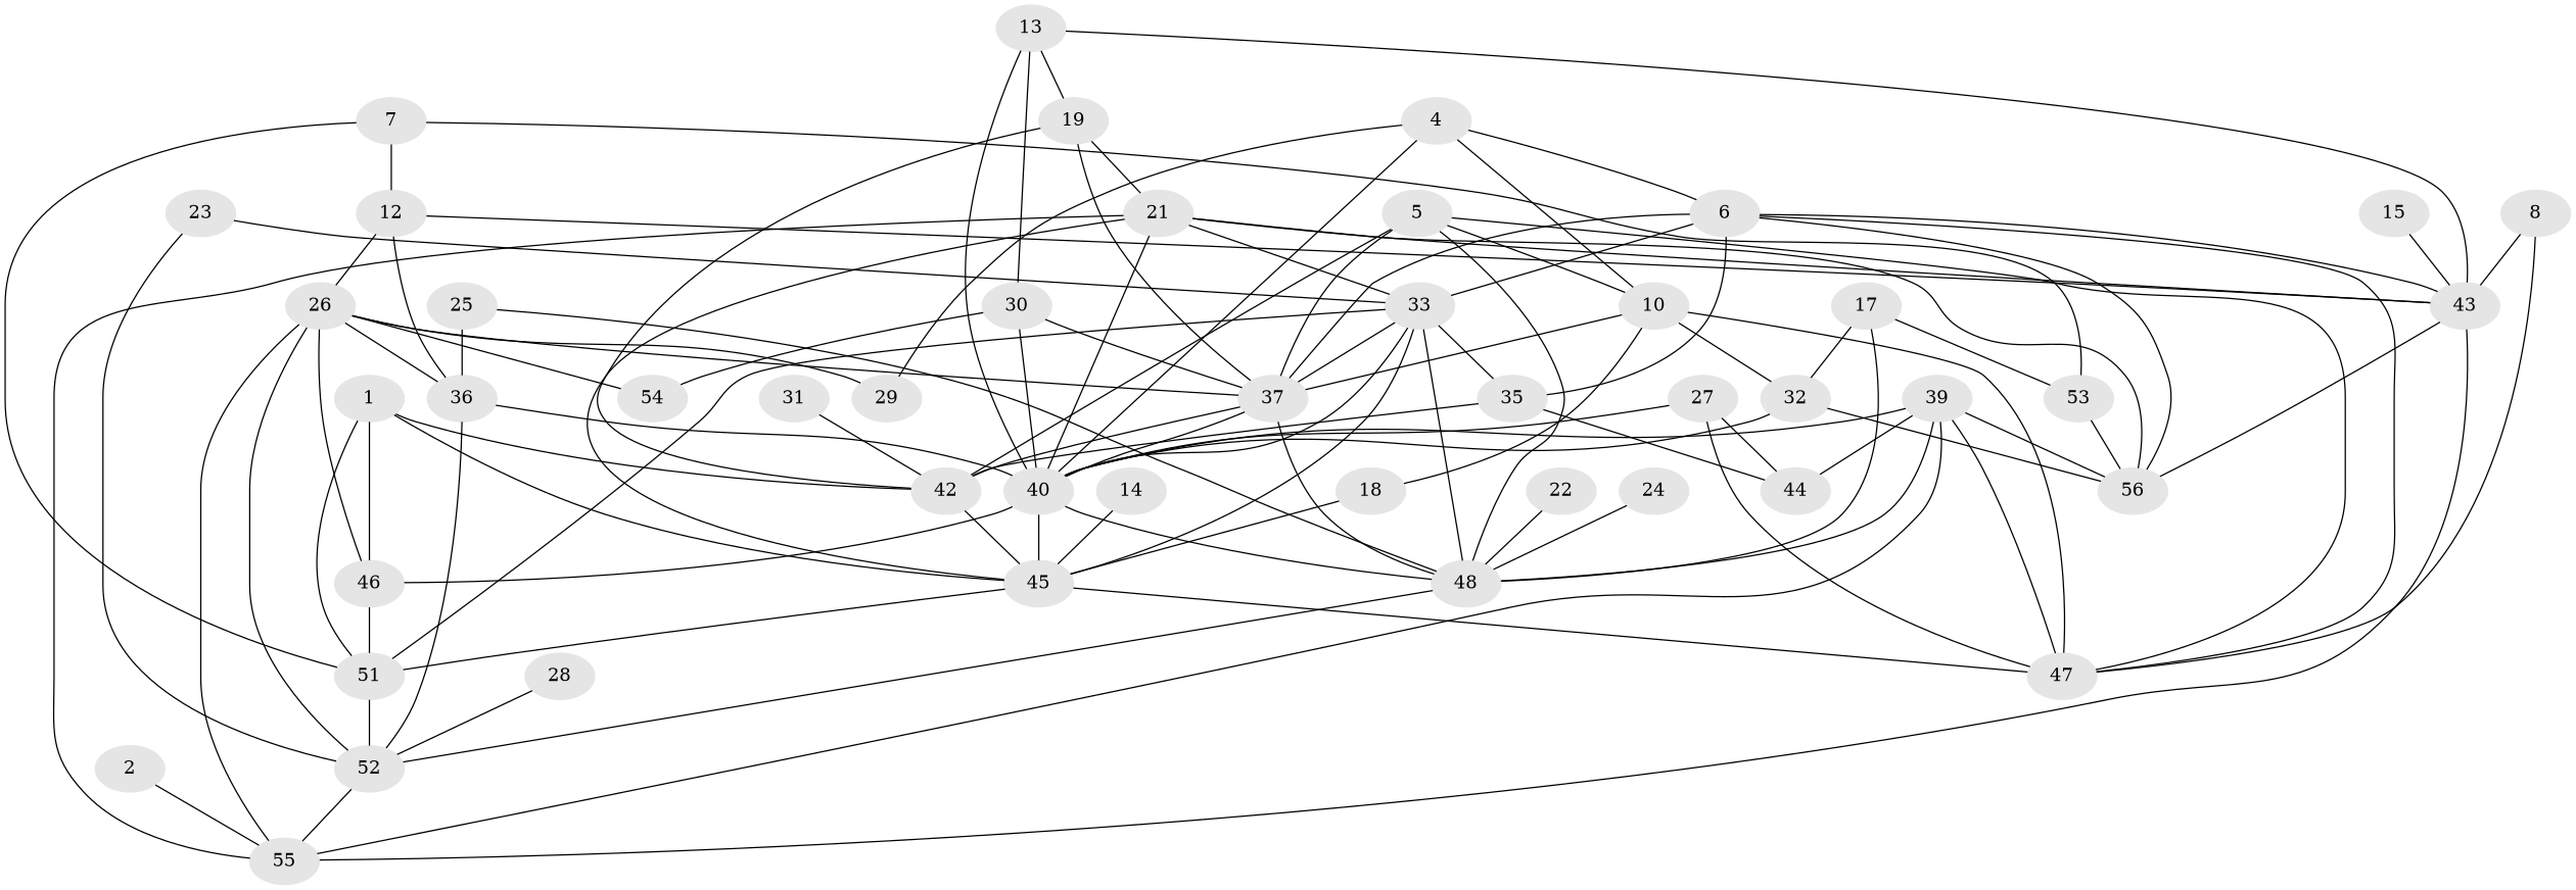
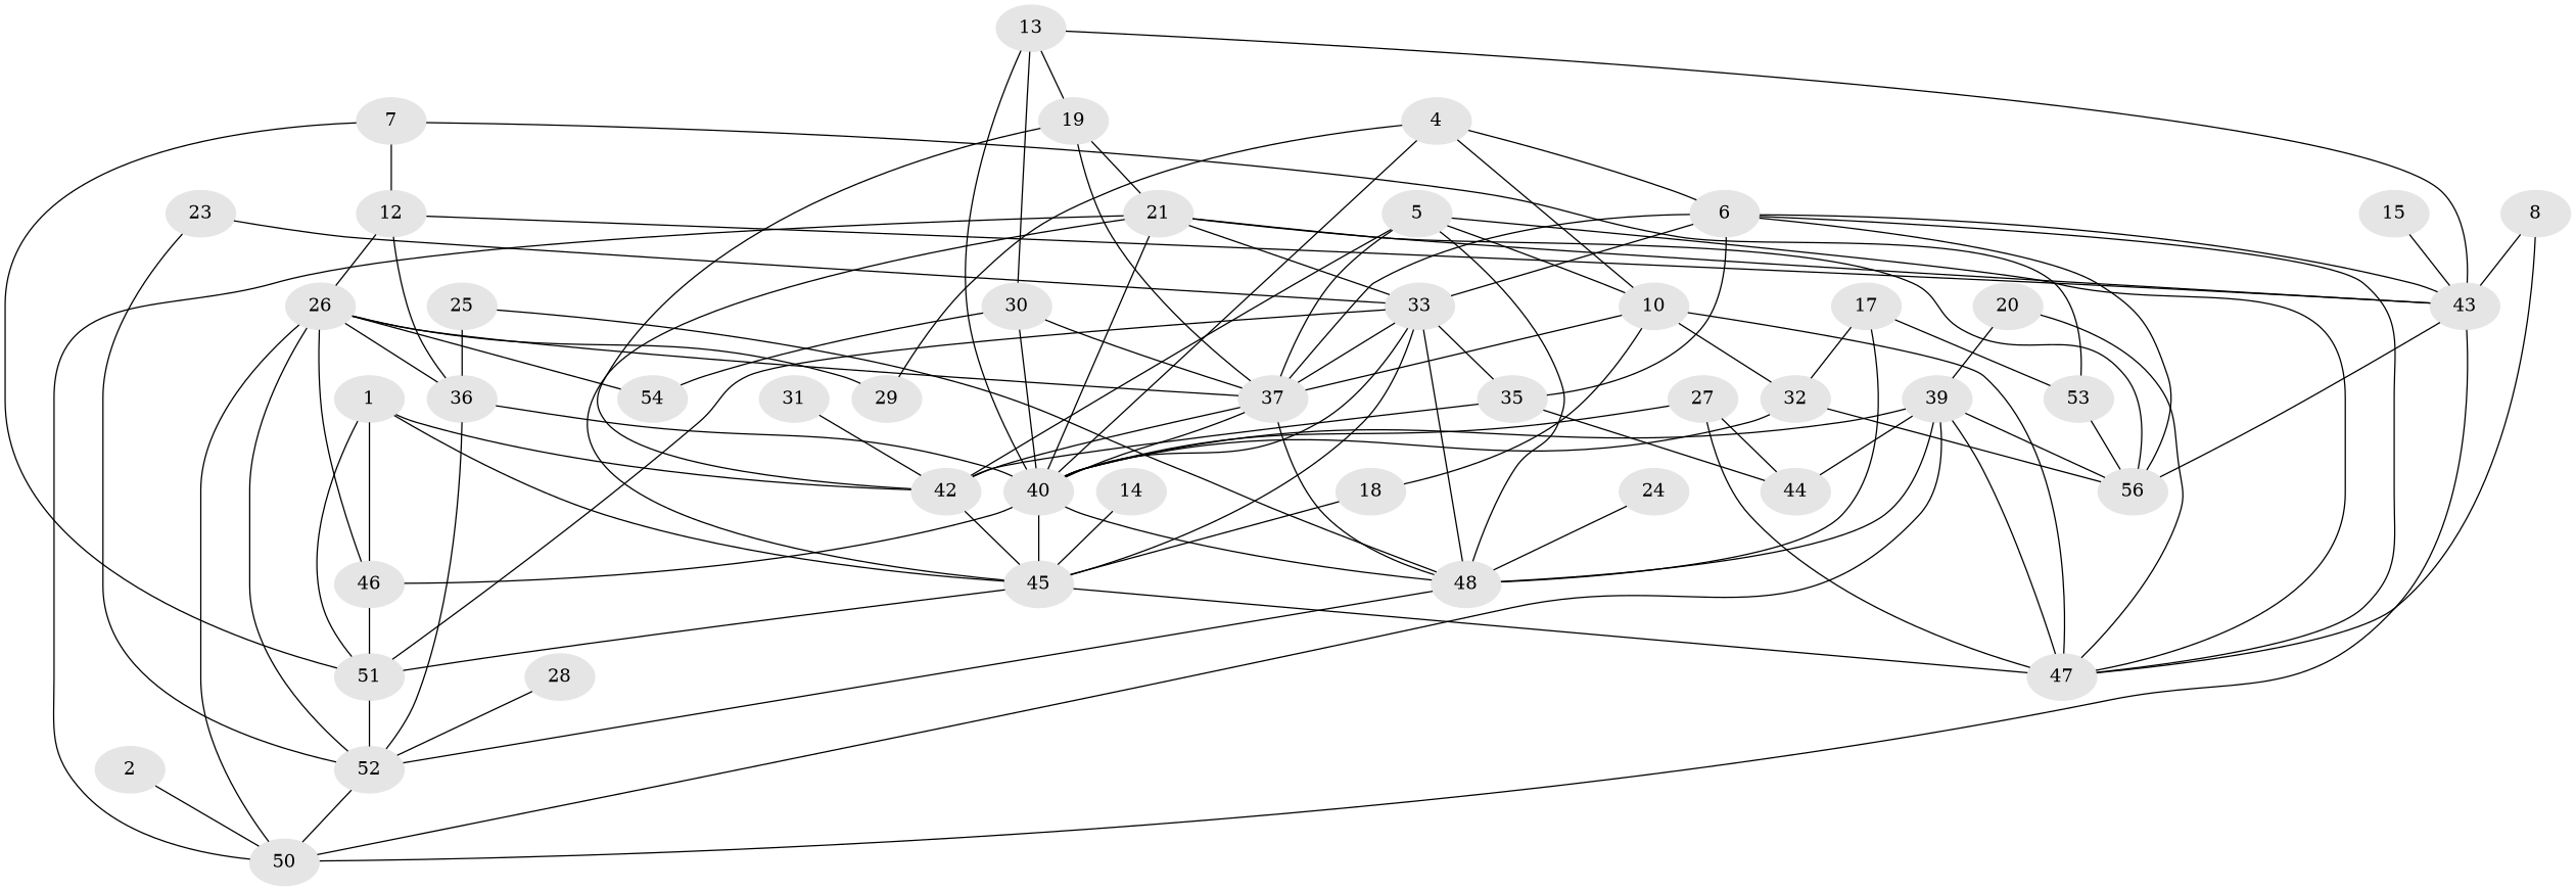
  graph {
    node [color=gray90 style=filled]
    edge [weight=1.0]
    1
    42
    45
    46
    51
    47
    52
    2
-   55
+   55 [label=50]
    4
    6
    10
    29
    40
    37
    33
    35
    43
    56
    18
    32
    48
    5
    44
    7
    12
    53
    26
    36
    8
    54
    13
    19
    30
    21
    14
    15
    17
+   20
    39
-   22
    23
    24
    25
    27
    28
    31
    1 -- 42
    1 -- 45
    1 -- 46
    1 -- 51
    42 -- 45
    45 -- 51
    45 -- 47
    46 -- 51
    51 -- 52
    52 -- 55
    2 -- 55
    4 -- 6
    4 -- 10
    4 -- 29
    4 -- 40
    6 -- 47
    6 -- 37
    6 -- 33 [weight=2.0]
    6 -- 35
    6 -- 43
    6 -- 56
    10 -- 47
    10 -- 37
    10 -- 18
    10 -- 32
    40 -- 45 [weight=2.0]
    40 -- 46 [weight=2.0]
    40 -- 48
    37 -- 42
    37 -- 40
    37 -- 48
    33 -- 45
    33 -- 51
    33 -- 40
    33 -- 37
    33 -- 35
    33 -- 48
    35 -- 42
    35 -- 44
    43 -- 55
    43 -- 56
    18 -- 45
    32 -- 40
    32 -- 56
    48 -- 52
    5 -- 42
    5 -- 47
    5 -- 10
    5 -- 37 [weight=2.0]
    5 -- 48
    7 -- 51
    7 -- 12
    7 -- 53
    12 -- 43
    12 -- 26
    12 -- 36
    53 -- 56
    26 -- 46
    26 -- 52
    26 -- 55
    26 -- 29
    26 -- 37
    26 -- 36
    26 -- 54
    36 -- 52
    36 -- 40 [weight=2.0]
    8 -- 47
    8 -- 43
    13 -- 40
    13 -- 43
    13 -- 19
    13 -- 30
    19 -- 42
    19 -- 37
    19 -- 21
    30 -- 40
    30 -- 37
    30 -- 54
    21 -- 45
    21 -- 55
    21 -- 40
    21 -- 33
    21 -- 43
    21 -- 56
    14 -- 45
    15 -- 43
    17 -- 32
    17 -- 48
    17 -- 53
+   20 -- 47
+   20 -- 39
    39 -- 47 [weight=2.0]
    39 -- 55
    39 -- 40
    39 -- 56
    39 -- 48
    39 -- 44
-   22 -- 48
    23 -- 52
    23 -- 33
    24 -- 48
    25 -- 48
    25 -- 36
    27 -- 47
    27 -- 40
    27 -- 44
    28 -- 52
    31 -- 42
  }
